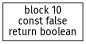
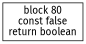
  digraph {
    rankdir=LR
    fontname="Fira Sans"
-   n1 [label="block 10\nconst false\nreturn boolean" shape=box fontname="Fira Sans"]
+   n1 [label="block 80\nconst false\nreturn boolean" shape=box fontname="Fira Sans"]
  }
